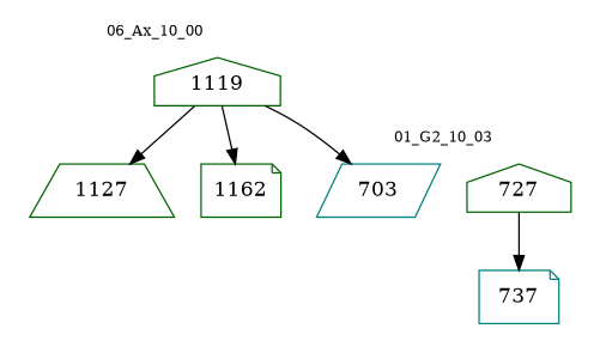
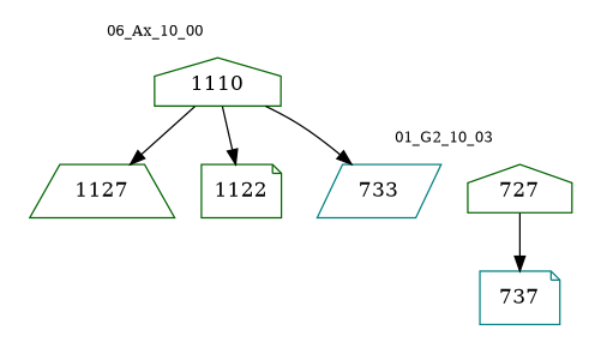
  digraph {
    node [color=darkgreen shape=house]
    edge [color=black]
-   n1 [label=1119]
+   n1 [label=1110]
    n2 [label=1127 shape=trapezium]
-   n3 [label=1162 shape=note]
+   n3 [label=1122 shape=note]
    n4 [label=727]
-   n5 [color=teal label=703 shape=parallelogram]
+   n5 [color=teal label=733 shape=parallelogram]
    n6 [color=teal label=737 shape=note]
    subgraph cluster_1 {
      color=white
      fontsize=10
      label="06_Ax_10_00"
      n1
      n2
      n3
    }
    subgraph cluster_2 {
      color=white
      fontsize=10
      label="01_G2_10_03"
      n4
      n5
      n6
    }
    n1 -> n2
    n1 -> n3
    n1 -> n5
    n4 -> n6
  }
